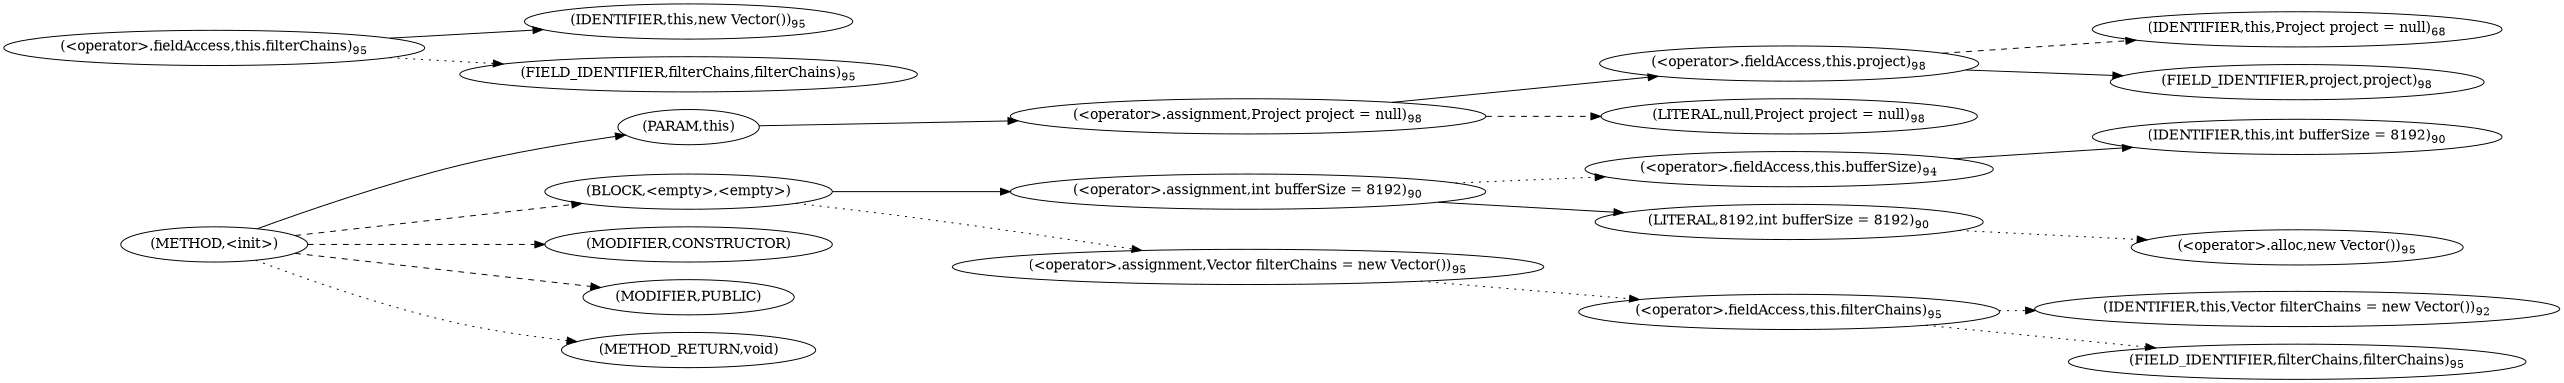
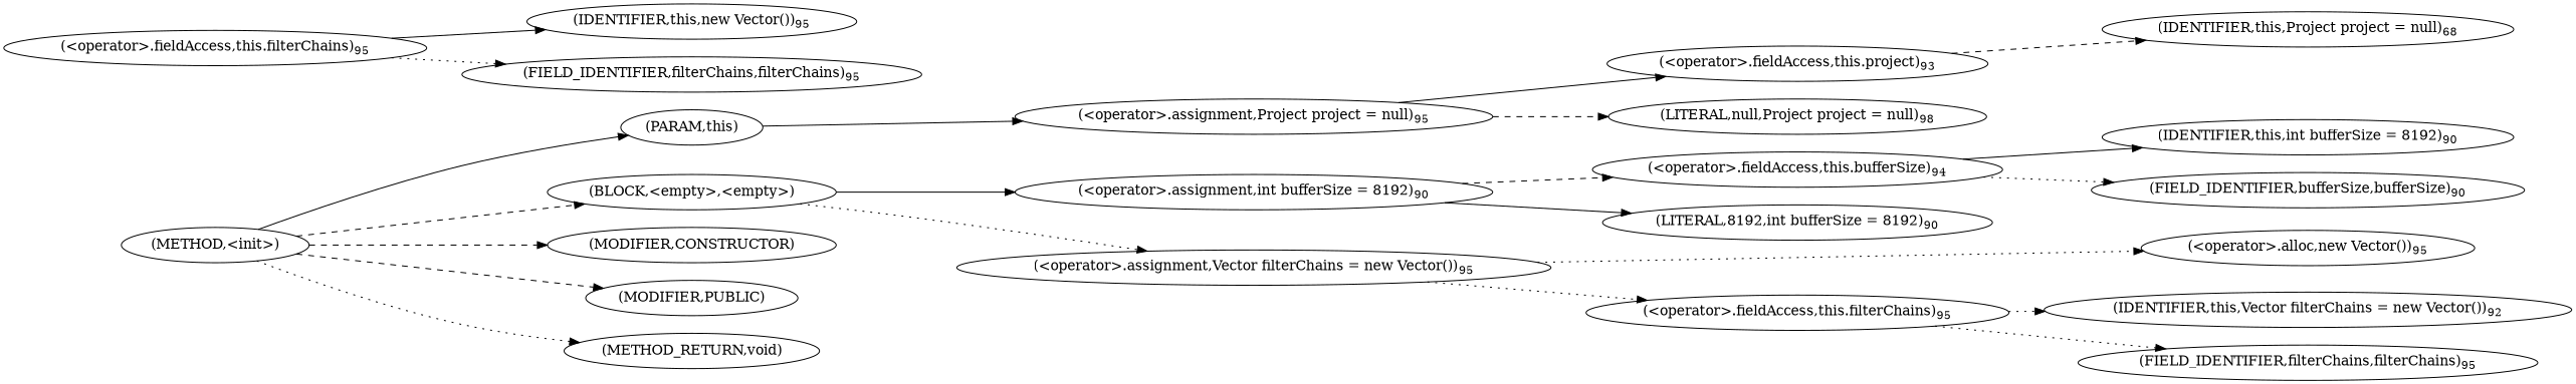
  digraph {
    rankdir=LR
    edge [style=dotted]
    n1 [label=<(METHOD,&lt;init&gt;)>]
    n2 [label=<(PARAM,this)>]
    n3 [label=<(BLOCK,&lt;empty&gt;,&lt;empty&gt;)>]
    n4 [label=<(MODIFIER,CONSTRUCTOR)>]
    n5 [label=<(MODIFIER,PUBLIC)>]
    n6 [label=<(METHOD_RETURN,void)>]
-   n7 [label=<(&lt;operator&gt;.assignment,Project project = null)<SUB>98</SUB>>]
+   n7 [label=<(&lt;operator&gt;.assignment,Project project = null)<SUB>95</SUB>>]
    n8 [label=<(&lt;operator&gt;.assignment,int bufferSize = 8192)<SUB>90</SUB>>]
    n9 [label=<(&lt;operator&gt;.assignment,Vector filterChains = new Vector())<SUB>95</SUB>>]
    n10 [label=<(&lt;operator&gt;.fieldAccess,this.bufferSize)<SUB>94</SUB>>]
    n11 [label=<(LITERAL,8192,int bufferSize = 8192)<SUB>90</SUB>>]
    n12 [label=<(&lt;operator&gt;.fieldAccess,this.filterChains)<SUB>95</SUB>>]
    n13 [label=<(&lt;operator&gt;.alloc,new Vector())<SUB>95</SUB>>]
-   n14 [label=<(&lt;operator&gt;.fieldAccess,this.project)<SUB>98</SUB>>]
+   n14 [label=<(&lt;operator&gt;.fieldAccess,this.project)<SUB>93</SUB>>]
    n15 [label=<(LITERAL,null,Project project = null)<SUB>98</SUB>>]
    n16 [label=<(IDENTIFIER,this,int bufferSize = 8192)<SUB>90</SUB>>]
+   n17 [label=<(FIELD_IDENTIFIER,bufferSize,bufferSize)<SUB>90</SUB>>]
    n18 [label=<(IDENTIFIER,this,Vector filterChains = new Vector())<SUB>92</SUB>>]
    n19 [label=<(FIELD_IDENTIFIER,filterChains,filterChains)<SUB>95</SUB>>]
    n20 [label=<(&lt;operator&gt;.fieldAccess,this.filterChains)<SUB>95</SUB>>]
    n21 [label=<(IDENTIFIER,this,new Vector())<SUB>95</SUB>>]
    n22 [label=<(FIELD_IDENTIFIER,filterChains,filterChains)<SUB>95</SUB>>]
    n23 [label=<(IDENTIFIER,this,Project project = null)<SUB>68</SUB>>]
-   n24 [label=<(FIELD_IDENTIFIER,project,project)<SUB>98</SUB>>]
    n1 -> n2 [style=solid]
    n1 -> n3 [style=dashed]
    n1 -> n4 [style=dashed]
    n1 -> n5 [style=dashed]
    n1 -> n6
    n2 -> n7 [style=solid]
    n3 -> n8 [style=solid]
    n3 -> n9
    n7 -> n14 [style=solid]
    n7 -> n15 [style=dashed]
-   n8 -> n10
+   n8 -> n10 [style=dashed]
    n8 -> n11 [style=solid]
    n9 -> n12
-   n11 -> n13
+   n9 -> n13
    n10 -> n16 [style=solid]
+   n10 -> n17
    n12 -> n18
    n12 -> n19
    n14 -> n23 [style=dashed]
-   n14 -> n24 [style=solid]
    n20 -> n21 [style=solid]
    n20 -> n22
  }
